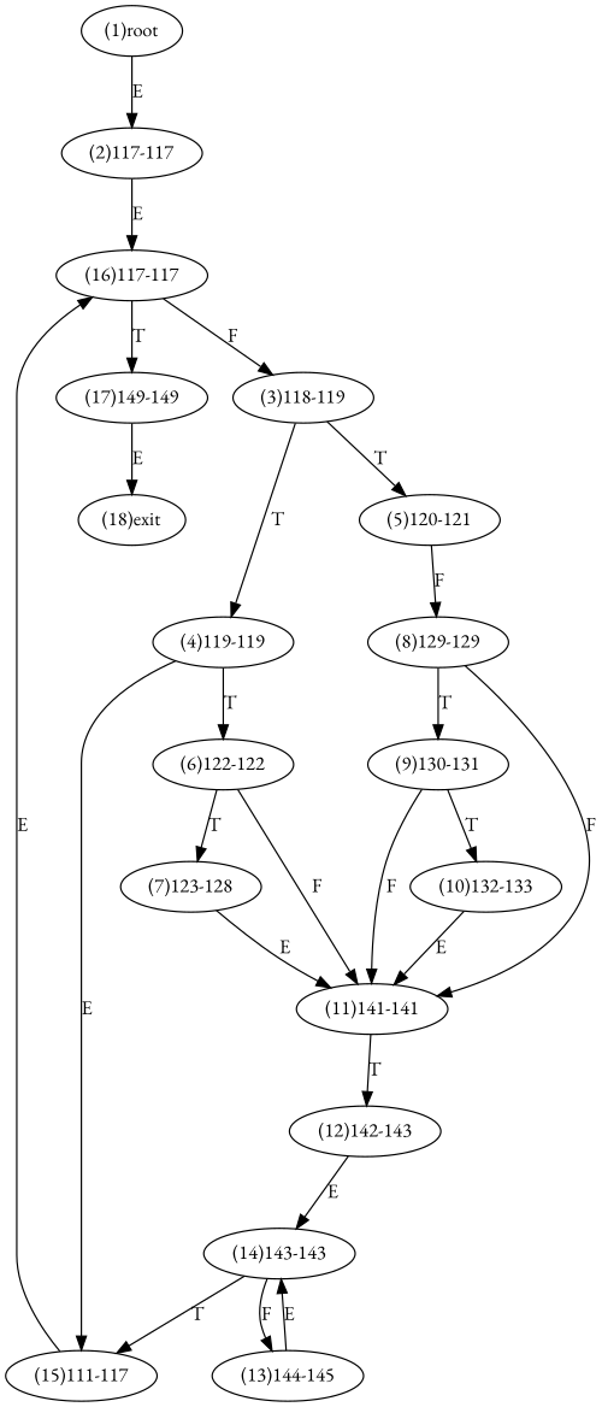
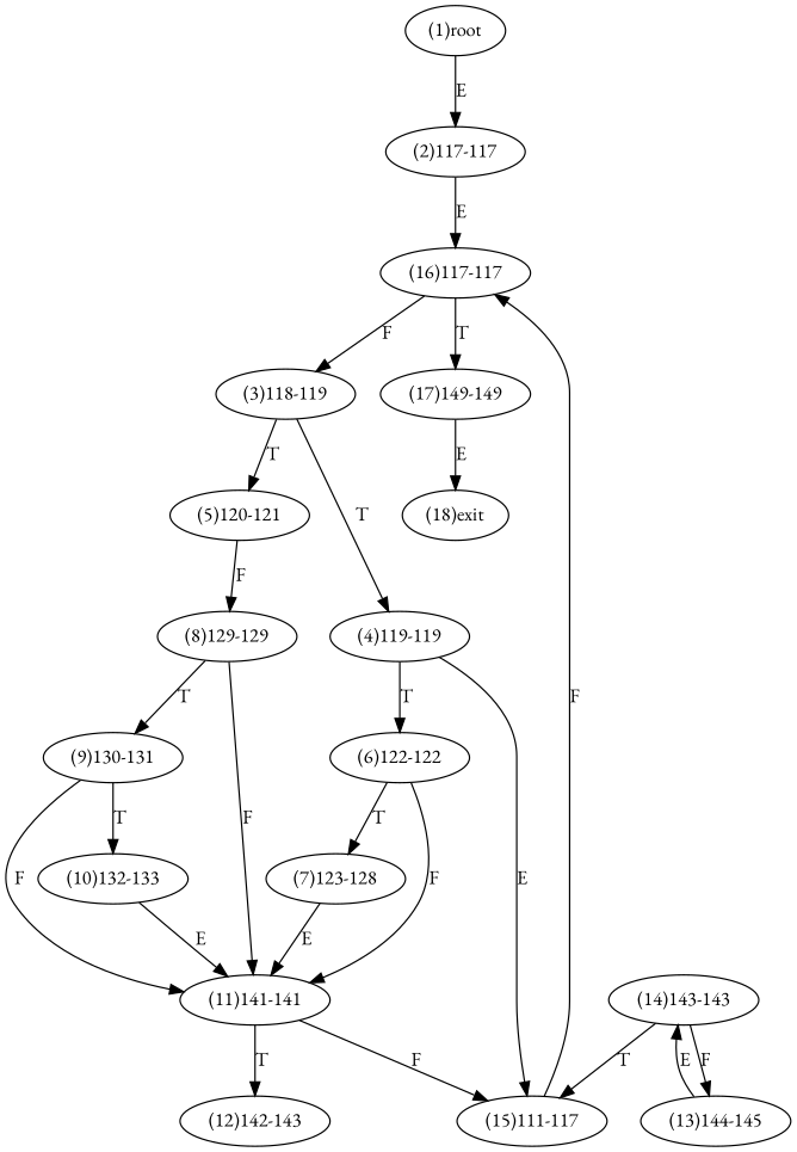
  digraph {
    fontname="EB Garamond"
    node [fontname="EB Garamond"]
    edge [fontname="EB Garamond"]
    n1 [label="(1)root"]
    n2 [label="(2)117-117"]
    n3 [label="(16)117-117"]
    n4 [label="(3)118-119"]
    n5 [label="(17)149-149"]
    n6 [label="(4)119-119"]
    n7 [label="(5)120-121"]
    n8 [label="(15)111-117"]
    n9 [label="(6)122-122"]
    n10 [label="(8)129-129"]
    n11 [label="(7)123-128"]
    n12 [label="(11)141-141"]
    n13 [label="(9)130-131"]
    n14 [label="(12)142-143"]
    n15 [label="(10)132-133"]
    n16 [label="(14)143-143"]
    n17 [label="(13)144-145"]
    n18 [label="(18)exit"]
    n1 -> n2 [label=E]
    n2 -> n3 [label=E]
    n3 -> n4 [label=F]
    n3 -> n5 [label=T]
    n4 -> n6 [label=T]
    n4 -> n7 [label=T]
    n5 -> n18 [label=E]
    n6 -> n8 [label=E]
    n6 -> n9 [label=T]
    n7 -> n10 [label=F]
-   n8 -> n3 [label=E]
+   n8 -> n3 [label=F]
    n9 -> n11 [label=T]
    n9 -> n12 [label=F]
    n10 -> n12 [label=F]
    n10 -> n13 [label=T]
    n11 -> n12 [label=E]
+   n12 -> n8 [label=F]
    n12 -> n14 [label=T]
    n13 -> n12 [label=F]
    n13 -> n15 [label=T]
-   n14 -> n16 [label=E]
    n15 -> n12 [label=E]
    n16 -> n8 [label=T]
    n16 -> n17 [label=F]
    n17 -> n16 [label=E]
  }
